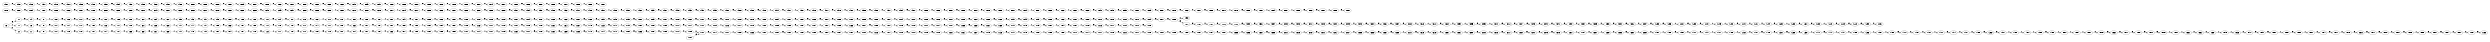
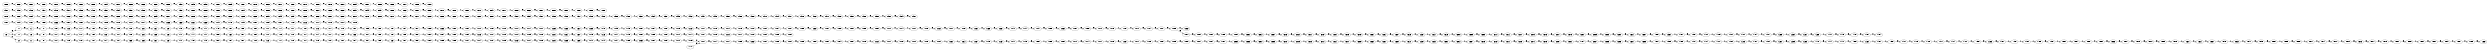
  strict digraph {
    fontname=Lato
    rankdir=LR
    node [fontname=Lato]
    edge [fontname=Lato]
    S0
    S1
    S2
    S3
    S4
    S5
    S6
    S7
    S8
    S9
    S10
    S11
    S12
    S13
    S14
    S15
    S16
    S17
    S18
    S19
    S20
    S21
    S22
    S23
    S24
    S25
    S26
    S27
    S28
    S29
    S30
    S31
    S32
    S33
    S34
    S35
    S36
    S37
    S38
    S39
    S40
    S41
    S42
    S43
    S44
    S45
    S46
    S47
    S48
    S49
    S50
    S51
    S52
    S53
    S54
    S55
    S56
    S57
    S58
    S59
    S60
    S61
    S62
    S63
    S64
    S65
    S66
    S67
    S68
    S69
    S70
    S71
    S72
    S73
    S74
    S75
    S76
    S77
    S78
    S79
    S80
    S81
    S82
    S83
    S84
    S85
    S86
    S87
    S88
    S89
    S90
    S91
    S92
    S93
    S94
    S95
    S96
    S97
    S98
    S99
    S100
    S101
    S102
    S103
    S104
    S105
    S106
    S107
    S108
    S109
    S110
    S111
    S112
    S113
    S114
    S115
    S116
    S117
    S118
    S119
    S120
    S121
    S122
    S123
    S124
    S125
    S126
    S127
    S128
    S129
    S130
    S131
    S132
    S133
    S134
    S135
    S136
    S137
    S138
    S139
    S140
    S141
    S142
    S143
    S144
    S145
    S146
    S147
    S148
    S149
    S150
    S151
    S152
    S153
    S154
    S155
    S156
    S157
    S158
    S159
    S160
    S161
    S162
    S163
    S164
    S165
    S166
    S167
    S171
    S169
    S170
    S168
    S172
    S173
    S174
    S175
    S176
    S177
    S178
    S179
    S180
    S181
    S182
    S183
    S184
    S185
    S186
    S187
    S188
    S189
    S190
    S191
    S192
    S193
    S194
    S195
    S196
    S197
    S198
    S199
    S200
    S201
    S202
    S203
    S204
    S205
    S206
    S207
    S208
    S209
    S210
    S211
    S212
    S213
    S214
    S215
    S216
    S217
    S218
    S219
    S220
    S221
    S222
    S223
    S224
    S225
    S226
    S227
    S228
    S229
    S230
    S231
    S232
    S233
    S234
    S235
    S236
    S237
    S238
    S239
    S240
    S241
    S242
    S243
    S244
    S245
    S246
    S247
    S248
    S249
    S250
    S251
    S252
    S253
    S254
    S255
    S256
    S257
    S258
    S259
    S260
    S261
    S262
    S263
    S264
    S265
    S266
    S267
    S268
    S269
    S270
    S271
    S272
    S273
    S274
    S275
    S276
    S277
    S279
    S280
    S278
    S281
    S282
    S283
    S286
    S284
    S285
    S287
    S288
    S289
    S290
    S291
    S292
    S293
    S294
    S295
    S296
    S297
    S298
    S299
    S300
    S301
    S302
    S303
    S304
    S305
    S306
    S307
    S308
    S309
    S310
    S311
    S312
    S313
    S314
    S315
    S316
    S317
    S318
    S319
    S320
    S321
    S322
    S323
    S324
    S325
    S326
    S327
    S328
    S329
    S330
    S331
    S332
    S333
    S334
    S335
    S336
    S337
    S338
    S339
    S340
    S341
    S342
    S343
    S344
    S345
    S346
    S347
    S348
    S349
    S350
    S351
    S352
    S353
    S354
    S355
    S356
    S357
    S358
    S359
    S360
    S361
    S362
    S363
    S364
    S365
    S366
    S367
    S368
    S369
    S370
    S371
    S372
    S373
    S374
    S375
    S376
    S377
    S378
    S379
    S380
    S381
    S382
    S383
    n385 [label=S684]
    S385
    S386
    S387
    S388
    S389
    S390
    S391
    S392
    S393
    S394
    S395
    S396
    S397
    S398
    S399
    S400
    S401
    S402
    S403
    S404
    S405
    S406
    S407
    S408
    S409
    S410
    S411
    S412
    S413
    S414
    S415
    S416
    S417
    S418
    S419
    S420
    S421
    S422
    S423
    S424
    S425
    S426
    S427
    S428
    S429
    S430
    S431
    S432
    S433
    S434
    S435
    S436
    S437
    S438
    S439
    S440
    S441
    S442
    S443
    S444
    S445
    S446
    S447
    S448
    S449
    S450
    S451
    S452
    S453
    S454
    S455
    S456
    S458
    S459
    S457
    S460
    S461
    S462
    S463
    S464
    S465
    S466
    S467
    S468
    S469
    S470
    S471
    S472
    S473
    S474
    S475
    S476
    S477
    S478
    S479
    S480
    S481
    S482
    S483
    S484
    S485
    S486
    S487
    S488
    S489
    S490
    S491
    S492
    S493
    S494
    S495
    S496
    S497
    S498
    S499
    S500
    S501
    S502
    S503
    S504
    S505
    S506
    S507
    S508
    S509
    S510
    S511
    S512
    S513
    S514
    S515
    S516
    S517
    S518
    S519
    S520
    S521
    S522
    S523
    S524
    S525
    S526
    S527
    S528
    S529
    S530
    S531
    S532
    S533
    S534
    S535
    S536
    S537
    S538
    S539
    S540
    S541
    S542
    S543
    S544
    S545
    S546
    n548 [label=S947]
    S548
    S549
    S550
    S551
    S552
    S553
    S554
    S555
    S556
    S557
    S558
    S559
    S560
    S561
    S562
    S563
    S564
    S565
    S566
    S567
    S568
    S569
    S570
    S571
    S572
    S573
    S574
    S575
    S576
    S577
    S578
    S579
    S580
    S581
    S582
    S583
    S584
    S585
    S586
    S587
    S588
    S589
    S590
    S591
    S592
    S593
    S594
    S595
    S596
    S597
    S598
    S599
    S600
    S601
    S602
    S603
    S0 -> S1 [label=C]
    S0 -> S2 [label=A]
    S0 -> S3 [label=T]
    S1 -> S4 [label=G]
    S2 -> S5 [label=T]
    S3 -> S6 [label=T]
    S4 -> S7 [label=C]
    S5 -> S8 [label=G]
    S6 -> S9 [label=C]
    S7 -> S10 [label=A]
    S8 -> S11 [label=G]
    S9 -> S12 [label=T]
    S10 -> S13 [label=G]
    S11 -> S14 [label=G]
    S12 -> S15 [label=C]
    S13 -> S16 [label=G]
    S14 -> S17 [label=A]
    S15 -> S18 [label=G]
    S16 -> S19 [label=C]
    S17 -> S20 [label=C]
    S18 -> S21 [label=A]
    S19 -> S22 [label=C]
    S20 -> S23 [label=T]
    S21 -> S24 [label=T]
    S22 -> S25 [label=G]
    S23 -> S26 [label=T]
    S24 -> S27 [label=C]
    S25 -> S28 [label=T]
    S26 -> S29 [label=G]
    S27 -> S30 [label=T]
    S28 -> S31 [label=T]
    S29 -> S32 [label=T]
    S30 -> S33 [label=G]
    S31 -> S34 [label=C]
    S32 -> S35 [label=T]
    S33 -> S36 [label=G]
    S34 -> S37 [label=T]
    S35 -> S38 [label=A]
    S36 -> S39 [label=A]
    S37 -> S40 [label=A]
    S38 -> S41 [label=A]
    S39 -> S42 [label=A]
    S40 -> S43 [label=C]
    S41 -> S44 [label=G]
    S42 -> S45 [label=T]
    S43 -> S46 [label=G]
    S44 -> S47 [label=A]
    S45 -> S48 [label=A]
    S46 -> S49 [label=T]
    S47 -> S50 [label=T]
    S48 -> S51 [label=T]
    S49 -> S52 [label=G]
    S50 -> S53 [label=C]
    S51 -> S54 [label=G]
    S52 -> S55 [label=G]
    S53 -> S56 [label=A]
    S54 -> S57 [label=A]
    S55 -> S58 [label=A]
    S56 -> S59 [label=T]
    S57 -> S60 [label=T]
    S58 -> S61 [label=C]
    S59 -> S62 [label=C]
    S60 -> S63 [label=G]
    S61 -> S64 [label=G]
    S62 -> S65 [label=C]
    S63 -> S66 [label=A]
    S64 -> S67 [label=C]
    S65 -> S68 [label=T]
    S66 -> S69 [label=T]
    S67 -> S70 [label=A]
    S68 -> S71 [label=G]
    S69 -> S72 [label=G]
    S70 -> S73 [label=C]
    S71 -> S74 [label=T]
    S72 -> S75 [label=G]
    S73 -> S76 [label=A]
    S74 -> S77 [label=T]
    S75 -> S78 [label=G]
    S76 -> S79 [label=G]
    S77 -> S80 [label=T]
    S78 -> S81 [label=C]
    S79 -> S82 [label=A]
    S80 -> S83 [label=T]
    S81 -> S84 [label=T]
    S82 -> S85 [label=G]
    S83 -> S86 [label=T]
    S84 -> S87 [label=C]
    S85 -> S88 [label=C]
    S86 -> S89 [label=C]
    S87 -> S90 [label=G]
    S88 -> S91 [label=A]
    S89 -> S92 [label=T]
    S90 -> S93 [label=T]
    S91 -> S94 [label=T]
    S92 -> S95 [label=G]
    S93 -> S96 [label=C]
    S94 -> S97 [label=C]
    S95 -> S98 [label=C]
    S96 -> S99 [label=G]
    S97 -> S100 [label=G]
    S98 -> S101 [label=A]
    S99 -> S102 [label=T]
    S100 -> S103 [label=T]
    S101 -> S104 [label=G]
    S102 -> S105 [label=T]
    S103 -> S106 [label=C]
    S104 -> S107 [label=G]
    S105 -> S108 [label=G]
    S106 -> S109 [label=G]
    S107 -> S110 [label=C]
    S108 -> S111 [label=T]
    S109 -> S112 [label=A]
    S110 -> S113 [label=C]
    S111 -> S114 [label=T]
    S112 -> S115 [label=G]
    S113 -> S116 [label=T]
    S114 -> S117 [label=A]
    S115 -> S118 [label=C]
    S116 -> S119 [label=T]
    S117 -> S120 [label=T]
    S118 -> S121 [label=G]
    S119 -> S122 [label=T]
    S120 -> S123 [label=C]
    S121 -> S124 [label=C]
    S122 -> S125 [label=C]
    S123 -> S126 [label=T]
    S124 -> S127 [label=G]
    S125 -> S128 [label=C]
    S126 -> S129 [label=G]
    S127 -> S130 [label=A]
    S128 -> S131 [label=A]
    S129 -> S132 [label=T]
    S130 -> S133 [label=C]
    S131 -> S134 [label=T]
    S132 -> S135 [label=G]
    S133 -> S136 [label=G]
    S134 -> S137 [label=G]
    S135 -> S138 [label=C]
    S136 -> S139 [label=C]
    S137 -> S140 [label=T]
    S138 -> S141 [label=C]
    S139 -> S142 [label=G]
    S140 -> S143 [label=G]
    S141 -> S144 [label=G]
    S142 -> S145 [label=G]
    S143 -> S146 [label=G]
    S144 -> S147 [label=T]
    S145 -> S148 [label=A]
    S146 -> S149 [label=A]
    S147 -> S150 [label=G]
    S148 -> S151 [label=G]
    S149 -> S152 [label=G]
    S150 -> S153 [label=G]
    S151 -> S154 [label=A]
    S152 -> S155 [label=C]
    S153 -> S156 [label=G]
    S154 -> S157 [label=G]
    S155 -> S158 [label=A]
    S156 -> S159 [label=C]
    S157 -> S160 [label=C]
    S158 -> S161 [label=C]
    S159 -> S162 [label=A]
    S160 -> S163 [label=G]
    S161 -> S164 [label=C]
    S162 -> S165 [label=T]
    S163 -> S166 [label=G]
    S164 -> S167 [label=G]
    S165 -> S171 [label=T]
    S166 -> S169 [label=C]
    S167 -> S170 [label=T]
    S171 -> S174 [label=C]
    S169 -> S172 [label=G]
    S170 -> S173 [label=A]
    S168 -> S171 [label=C]
    S172 -> S175 [label=A]
    S173 -> S176 [label=A]
    S174 -> S177 [label=A]
    S175 -> S178 [label=G]
    S176 -> S179 [label=T]
    S177 -> S180 [label=A]
    S178 -> S181 [label=G]
    S179 -> S182 [label=A]
    S180 -> S183 [label=C]
    S181 -> S184 [label=A]
    S182 -> S185 [label=T]
    S183 -> S186 [label=A]
    S184 -> S187 [label=A]
    S185 -> S188 [label=T]
    S186 -> S189 [label=A]
    S187 -> S190 [label=C]
-   S188 -> S191 [label=G]
    S189 -> S192 [label=G]
    S190 -> S193 [label=G]
    S191 -> S194 [label=T]
    S192 -> S195 [label=C]
    S193 -> S196 [label=C]
    S194 -> S197 [label=A]
    S195 -> S198 [label=T]
    S196 -> S199 [label=C]
    S197 -> S200 [label=G]
    S198 -> S201 [label=G]
    S199 -> S202 [label=T]
    S200 -> S203 [label=A]
    S201 -> S204 [label=G]
    S202 -> S205 [label=G]
    S203 -> S206 [label=G]
    S204 -> S207 [label=A]
    S205 -> S208 [label=G]
    S206 -> S209 [label=G]
    S207 -> S210 [label=C]
    S208 -> S211 [label=C]
    S209 -> S212 [label=A]
    S210 -> S213 [label=T]
    S211 -> S214 [label=T]
    S212 -> S215 [label=A]
    S213 -> S216 [label=C]
    S214 -> S217 [label=A]
    S215 -> S218 [label=G]
    S216 -> S219 [label=G]
    S217 -> S220 [label=C]
    S218 -> S221 [label=A]
    S219 -> S222 [label=C]
    S220 -> S223 [label=C]
    S221 -> S224 [label=T]
    S222 -> S225 [label=G]
    S223 -> S226 [label=G]
    S224 -> S227 [label=G]
    S225 -> S228 [label=C]
    S226 -> S229 [label=T]
    S227 -> S230 [label=C]
    S228 -> S231 [label=A]
    S229 -> S232 [label=C]
    S230 -> S233 [label=G]
    S231 -> S234 [label=A]
    S232 -> S235 [label=T]
    S233 -> S236 [label=C]
    S234 -> S237 [label=A]
    S235 -> S238 [label=C]
    S236 -> S239 [label=A]
    S237 -> S240 [label=G]
    S238 -> S241 [label=C]
    S239 -> S242 [label=G]
    S240 -> S243 [label=T]
    S241 -> S244 [label=C]
    S242 -> S245 [label=G]
    S243 -> S246 [label=C]
    S244 -> S247 [label=C]
    S245 -> S248 [label=A]
    S246 -> S249 [label=T]
    S247 -> S250 [label=G]
    S248 -> S251 [label=G]
    S249 -> S252 [label=G]
    S250 -> S253 [label=G]
    S251 -> S254 [label=A]
    S252 -> S255 [label=A]
    S253 -> S256 [label=C]
    S254 -> S257 [label=G]
    S255 -> S258 [label=T]
    S256 -> S259 [label=C]
    S257 -> S260 [label=A]
    S258 -> S261 [label=T]
    S259 -> S262 [label=G]
    S260 -> S263 [label=G]
    S261 -> S264 [label=G]
    S262 -> S265 [label=C]
    S263 -> S266 [label=T]
    S264 -> S267 [label=T]
    S265 -> S268 [label=A]
    S266 -> S269 [label=G]
    S267 -> S270 [label=A]
    S268 -> S271 [label=T]
    S269 -> S272 [label=T]
    S270 -> S273 [label=C]
    S271 -> S274 [label=C]
    S272 -> S275 [label=C]
    S273 -> S276 [label=A]
    S274 -> S277 [label=C]
    S276 -> S279 [label=T]
    S277 -> S280 [label=C]
    S279 -> S282 [label=T]
    S280 -> S283 [label=T]
    S280 -> S286 [label=G]
    S278 -> S281 [label=G]
    S281 -> S284 [label=C]
    S282 -> S285 [label=T]
    S286 -> S289 [label=C]
    S284 -> S287 [label=A]
    S285 -> S288 [label=C]
    S287 -> S290 [label=G]
    S288 -> S291 [label=C]
    S289 -> S292 [label=T]
    S290 -> S293 [label=A]
    S291 -> S294 [label=T]
    S292 -> S295 [label=C]
    S293 -> S296 [label=G]
    S294 -> S297 [label=C]
    S295 -> S298 [label=T]
    S296 -> S299 [label=G]
    S297 -> S300 [label=A]
    S298 -> S301 [label=C]
    S299 -> S302 [label=C]
    S300 -> S303 [label=T]
    S301 -> S304 [label=C]
    S302 -> S305 [label=C]
    S303 -> S306 [label=G]
    S304 -> S307 [label=A]
    S305 -> S308 [label=T]
    S306 -> S309 [label=G]
    S307 -> S310 [label=G]
    S308 -> S311 [label=C]
    S309 -> S312 [label=C]
    S310 -> S313 [label=C]
    S311 -> S314 [label=C]
    S312 -> S315 [label=A]
    S313 -> S316 [label=C]
    S314 -> S317 [label=G]
    S315 -> S318 [label=A]
    S316 -> S319 [label=G]
    S317 -> S320 [label=T]
    S318 -> S321 [label=C]
    S319 -> S322 [label=C]
    S320 -> S323 [label=G]
    S321 -> S324 [label=T]
    S322 -> S325 [label=C]
    S323 -> S326 [label=A]
    S324 -> S327 [label=A]
    S325 -> S328 [label=T]
    S326 -> S329 [label=T]
    S327 -> S330 [label=T]
    S328 -> S331 [label=G]
    S329 -> S332 [label=G]
    S330 -> S333 [label=T]
    S331 -> S334 [label=C]
    S332 -> S335 [label=A]
    S333 -> S336 [label=G]
    S334 -> S337 [label=G]
    S335 -> S338 [label=A]
    S336 -> S339 [label=C]
    S337 -> S340 [label=C]
    S338 -> S341 [label=C]
    S339 -> S342 [label=A]
    S340 -> S343 [label=T]
    S341 -> S344 [label=A]
    S342 -> S345 [label=G]
    S343 -> S346 [label=A]
    S344 -> S347 [label=G]
    S345 -> S348 [label=T]
    S346 -> S349 [label=C]
    S347 -> S350 [label=C]
    S348 -> S351 [label=T]
    S349 -> S352 [label=T]
    S350 -> S353 [label=C]
    S351 -> S354 [label=T]
    S352 -> S355 [label=A]
    S353 -> S356 [label=G]
    S354 -> S357 [label=A]
    S355 -> S358 [label=C]
    S356 -> S359 [label=A]
    S357 -> S360 [label=C]
    S358 -> S361 [label=A]
    S359 -> S362 [label=T]
    S360 -> S363 [label=A]
    S361 -> S364 [label=G]
    S362 -> S365 [label=T]
    S363 -> S366 [label=C]
    S364 -> S367 [label=C]
    S365 -> S368 [label=G]
    S366 -> S369 [label=C]
    S367 -> S370 [label=C]
    S368 -> S371 [label=C]
    S369 -> S372 [label=G]
    S370 -> S373 [label=G]
    S371 -> S374 [label=A]
    S372 -> S375 [label=C]
    S373 -> S376 [label=C]
    S374 -> S377 [label=C]
    S375 -> S378 [label=G]
    S376 -> S379 [label=C]
    S377 -> S380 [label=T]
    S378 -> S381 [label=T]
    S379 -> S382 [label=T]
    S380 -> S383 [label=A]
    S381 -> n385 [label=A]
    S382 -> S385 [label=C]
    S383 -> S386 [label=C]
    n385 -> S387 [label=T]
    S385 -> S388 [label=T]
    S386 -> S389 [label=T]
    S387 -> S390 [label=A]
    S388 -> S391 [label=C]
    S389 -> S392 [label=A]
    S390 -> S393 [label=T]
    S391 -> S394 [label=G]
    S392 -> S395 [label=C]
    S393 -> S396 [label=C]
    S394 -> S397 [label=T]
    S395 -> S398 [label=A]
    S396 -> S399 [label=A]
    S397 -> S400 [label=C]
    S398 -> S401 [label=G]
    S399 -> S402 [label=T]
    S400 -> S403 [label=C]
    S401 -> S404 [label=C]
    S402 -> S405 [label=A]
    S403 -> S406 [label=A]
    S404 -> S407 [label=C]
    S405 -> S408 [label=C]
    S406 -> S409 [label=G]
    S407 -> S410 [label=G]
    S408 -> S411 [label=T]
    S409 -> S412 [label=C]
    S410 -> S413 [label=G]
    S411 -> S414 [label=G]
    S412 -> S415 [label=A]
    S413 -> S416 [label=C]
    S414 -> S417 [label=A]
    S415 -> S418 [label=A]
    S416 -> S419 [label=T]
    S417 -> S420 [label=A]
    S418 -> S421 [label=C]
    S419 -> S422 [label=C]
    S420 -> S423 [label=A]
    S421 -> S424 [label=T]
    S422 -> S425 [label=A]
    S423 -> S426 [label=T]
    S424 -> S427 [label=T]
    S425 -> S428 [label=C]
    S426 -> S429 [label=G]
    S427 -> S430 [label=G]
    S428 -> S431 [label=A]
    S429 -> S432 [label=C]
    S430 -> S433 [label=A]
    S431 -> S434 [label=G]
    S432 -> S435 [label=G]
    S433 -> S436 [label=C]
    S434 -> S437 [label=G]
    S435 -> S438 [label=C]
    S436 -> S439 [label=C]
    S437 -> S440 [label=C]
    S438 -> S441 [label=A]
    S439 -> S442 [label=A]
    S440 -> S443 [label=T]
    S441 -> S444 [label=G]
    S442 -> S445 [label=C]
    S443 -> S446 [label=C]
    S444 -> S447 [label=A]
    S445 -> S448 [label=C]
    S446 -> S449 [label=T]
    S447 -> S450 [label=T]
    S448 -> S451 [label=C]
    S449 -> S452 [label=T]
    S450 -> S453 [label=A]
    S451 -> S454 [label=T]
    S452 -> S455 [label=C]
    S453 -> S456 [label=A]
    S455 -> S458 [label=C]
    S456 -> S459 [label=A]
    S458 -> S461 [label=G]
    S459 -> S462 [label=C]
    S457 -> S460 [label=G]
    S460 -> S463 [label=T]
    S461 -> S464 [label=A]
    S462 -> S465 [label=T]
    S463 -> S466 [label=A]
    S464 -> S467 [label=C]
    S465 -> S468 [label=T]
    S466 -> S469 [label=G]
    S467 -> S470 [label=A]
    S468 -> S471 [label=A]
    S469 -> S472 [label=C]
    S470 -> S473 [label=G]
    S471 -> S474 [label=G]
    S472 -> S475 [label=C]
    S473 -> S476 [label=G]
    S474 -> S477 [label=T]
    S475 -> S478 [label=C]
    S476 -> S479 [label=C]
    S477 -> S480 [label=T]
    S478 -> S481 [label=C]
    S479 -> S482 [label=T]
    S480 -> S483 [label=C]
    S481 -> S484 [label=G]
    S482 -> S485 [label=G]
    S483 -> S486 [label=C]
    S484 -> S487 [label=C]
    S485 -> S488 [label=C]
    S486 -> S489 [label=A]
    S487 -> S490 [label=A]
    S488 -> S491 [label=T]
    S489 -> S492 [label=A]
    S490 -> S493 [label=T]
    S491 -> S494 [label=G]
    S492 -> S495 [label=A]
    S493 -> S496 [label=C]
    S494 -> S497 [label=G]
    S495 -> S498 [label=C]
    S496 -> S499 [label=A]
-   S497 -> S500 [label=T]
    S498 -> S501 [label=A]
    S499 -> S502 [label=T]
    S500 -> S503 [label=T]
    S501 -> S504 [label=A]
    S502 -> S505 [label=G]
    S503 -> S506 [label=C]
    S504 -> S507 [label=A]
    S505 -> S508 [label=T]
    S506 -> S509 [label=C]
    S507 -> S510 [label=T]
    S508 -> S511 [label=T]
    S509 -> S512 [label=T]
    S510 -> S513 [label=G]
    S511 -> S514 [label=A]
    S512 -> S515 [label=C]
    S513 -> S516 [label=C]
    S514 -> S517 [label=T]
    S515 -> S518 [label=C]
    S516 -> S519 [label=C]
    S517 -> S520 [label=C]
    S518 -> S521 [label=A]
    S519 -> S522 [label=G]
    S520 -> S523 [label=C]
    S521 -> S524 [label=G]
    S522 -> S525 [label=G]
    S523 -> S526 [label=C]
    S524 -> S527 [label=A]
    S525 -> S528 [label=A]
    S526 -> S529 [label=G]
    S527 -> S530 [label=T]
    S528 -> S531 [label=A]
    S529 -> S532 [label=G]
    S530 -> S533 [label=C]
    S531 -> S534 [label=T]
    S532 -> S535 [label=C]
    S533 -> S536 [label=A]
    S534 -> S537 [label=T]
    S535 -> S538 [label=G]
    S536 -> S539 [label=C]
    S537 -> S540 [label=A]
    S538 -> S541 [label=C]
    S539 -> S542 [label=G]
    S540 -> S543 [label=A]
    S541 -> S544 [label=C]
    S542 -> S545 [label=T]
    S543 -> S546 [label=T]
    S544 -> n548 [label=A]
    S545 -> S548 [label=G]
    S546 -> S549 [label=C]
    n548 -> S550 [label=G]
    S548 -> S551 [label=A]
    S549 -> S552 [label=G]
    S550 -> S553 [label=A]
    S551 -> S554 [label=T]
    S552 -> S555 [label=A]
    S553 -> S556 [label=T]
    S554 -> S557 [label=C]
    S555 -> S558 [label=C]
    S556 -> S559 [label=G]
    S557 -> S560 [label=C]
    S558 -> S561 [label=A]
    S559 -> S562 [label=A]
    S560 -> S563 [label=C]
    S561 -> S564 [label=T]
    S562 -> S565 [label=G]
    S563 -> S566 [label=T]
    S564 -> S567 [label=G]
    S565 -> S568 [label=A]
    S566 -> S569 [label=G]
    S567 -> S570 [label=T]
    S568 -> S571 [label=T]
    S569 -> S572 [label=C]
    S570 -> S573 [label=G]
    S571 -> S574 [label=T]
    S572 -> S575 [label=A]
    S573 -> S576 [label=C]
    S574 -> S577 [label=T]
    S575 -> S578 [label=C]
    S576 -> S579 [label=G]
    S577 -> S580 [label=A]
    S578 -> S581 [label=C]
    S579 -> S582 [label=T]
    S580 -> S583 [label=C]
    S581 -> S584 [label=A]
    S582 -> S585 [label=C]
    S583 -> S586 [label=G]
    S584 -> S587 [label=G]
    S585 -> S588 [label=A]
    S586 -> S589 [label=T]
    S587 -> S590 [label=A]
    S588 -> S591 [label=C]
    S589 -> S592 [label=G]
    S590 -> S593 [label=G]
    S591 -> S594 [label=G]
    S592 -> S595 [label=T]
    S593 -> S596 [label=G]
    S594 -> S597 [label=T]
    S595 -> S598 [label=A]
    S596 -> S599 [label=A]
    S597 -> S600 [label=T]
    S598 -> S601 [label=C]
    S599 -> S602 [label=G]
    S600 -> S603 [label=G]
  }
